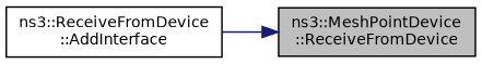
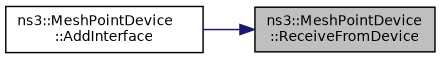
  digraph {
    rankdir=RL
    node [color=black fontname=Helvetica fontsize=10 shape=record style=filled]
    n1 [fillcolor=grey75 fontcolor=black height=0.2 label="ns3::MeshPointDevice\l::ReceiveFromDevice" width=0.4]
-   n2 [fillcolor=white height=0.2 label="ns3::ReceiveFromDevice\l::AddInterface" width=0.4]
+   n2 [fillcolor=white height=0.2 label="ns3::MeshPointDevice\l::AddInterface" width=0.4]
    n1 -> n2 [color=midnightblue dir=back fontname=Helvetica fontsize=10 labelfontname=Helvetica labelfontsize=10 style=solid]
  }
